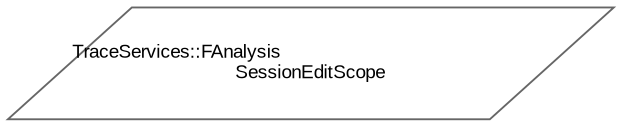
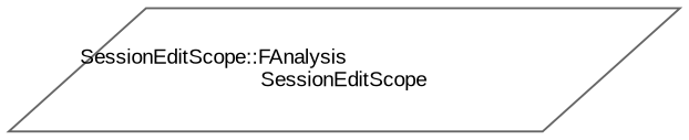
  digraph {
    rankdir=LR
    fontname="Liberation Sans"
-   n1 [color=grey40 fillcolor=white fontname="Liberation Sans" fontsize=10 height=0.2 label="TraceServices::FAnalysis\lSessionEditScope" shape=parallelogram style=filled width=0.4]
+   n1 [color=grey40 fillcolor=white fontname="Liberation Sans" fontsize=10 height=0.2 label="SessionEditScope::FAnalysis\lSessionEditScope" shape=parallelogram style=filled width=0.4]
  }
